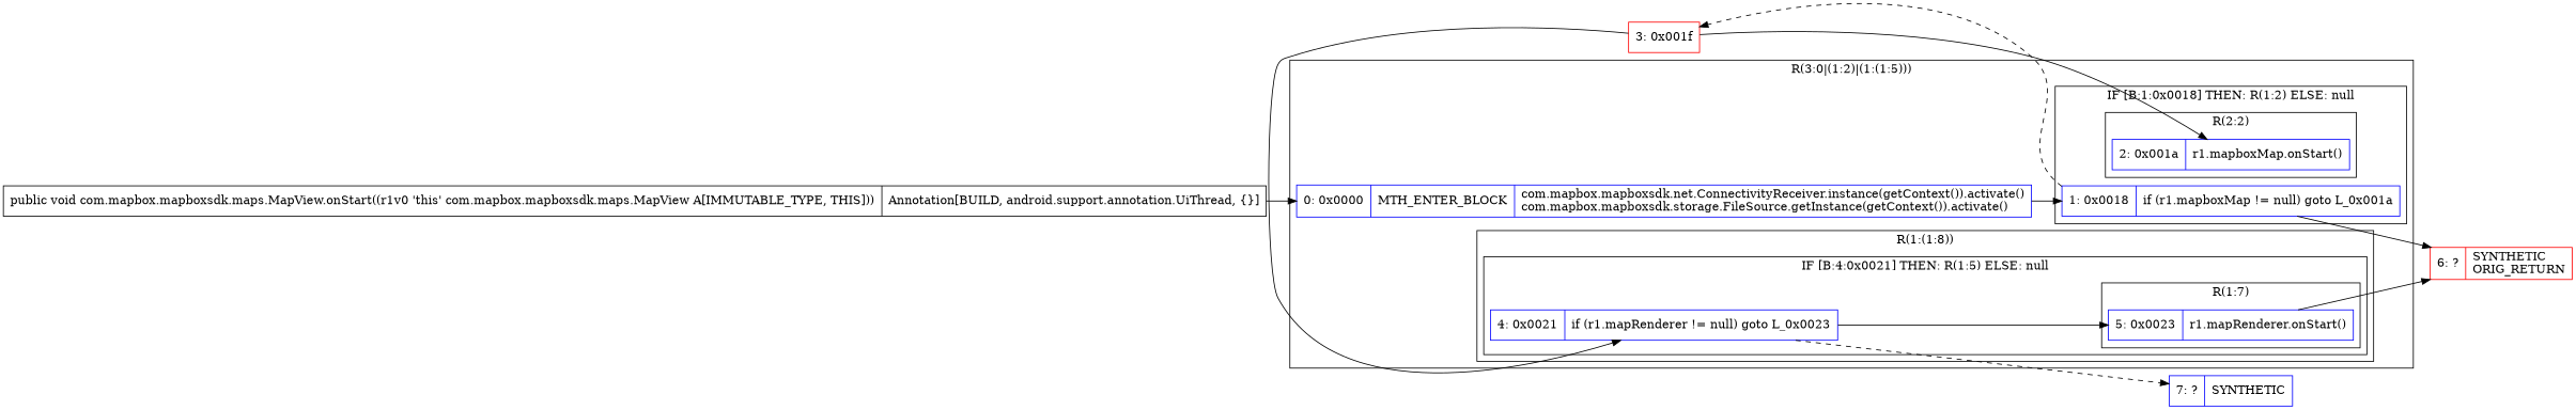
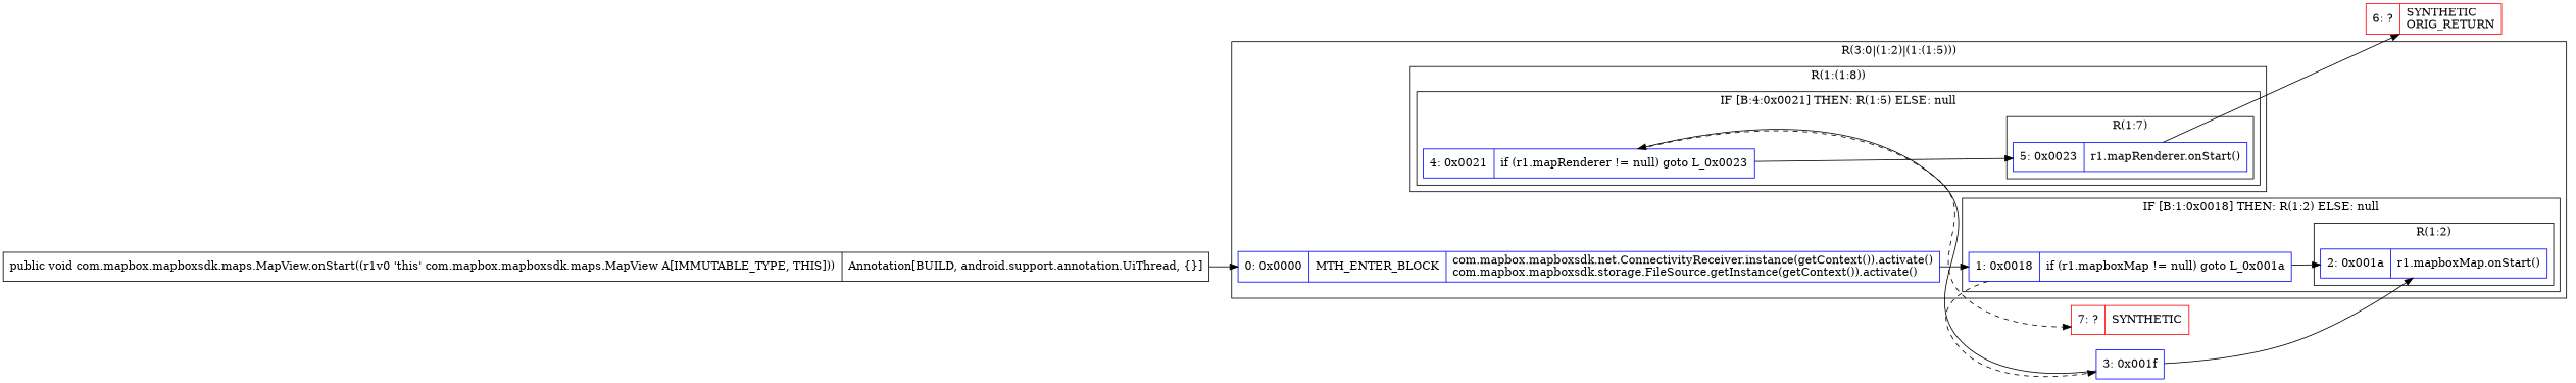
  digraph {
    rankdir=LR
    node [color=blue shape=record]
    n1 [label="{2\:\ 0x001a|r1.mapboxMap.onStart()\l}"]
    n2 [label="{1\:\ 0x0018|if (r1.mapboxMap != null) goto L_0x001a\l}"]
    n3 [label="{5\:\ 0x0023|r1.mapRenderer.onStart()\l}"]
    n4 [label="{4\:\ 0x0021|if (r1.mapRenderer != null) goto L_0x0023\l}"]
    n5 [label="{0\:\ 0x0000|MTH_ENTER_BLOCK\l|com.mapbox.mapboxsdk.net.ConnectivityReceiver.instance(getContext()).activate()\lcom.mapbox.mapboxsdk.storage.FileSource.getInstance(getContext()).activate()\l}"]
-   n6 [color=red label="{3\:\ 0x001f}"]
+   n6 [label="{3\:\ 0x001f}"]
    n7 [color=red label="{6\:\ ?|SYNTHETIC\lORIG_RETURN\l}"]
-   n8 [label="{7\:\ ?|SYNTHETIC\l}"]
+   n8 [color=red label="{7\:\ ?|SYNTHETIC\l}"]
    n9 [label="{public void com.mapbox.mapboxsdk.maps.MapView.onStart((r1v0 'this' com.mapbox.mapboxsdk.maps.MapView A[IMMUTABLE_TYPE, THIS]))  | Annotation[BUILD, android.support.annotation.UiThread, \{\}]\l}" color=""]
    subgraph cluster_1 {
      label="R(3:0|(1:2)|(1:(1:5)))"
      n5
      subgraph cluster_2 {
        label="IF [B:1:0x0018] THEN: R(1:2) ELSE: null"
        n2
        subgraph cluster_3 {
-         label="R(2:2)"
+         label="R(1:2)"
          n1
        }
      }
      subgraph cluster_4 {
        label="R(1:(1:8))"
        subgraph cluster_5 {
          label="IF [B:4:0x0021] THEN: R(1:5) ELSE: null"
          n4
          subgraph cluster_6 {
            label="R(1:7)"
            n3
          }
        }
      }
    }
-   n2 -> n7
+   n2 -> n1
    n2 -> n6 [style=dashed]
    n3 -> n7
    n4 -> n3
    n4 -> n8 [style=dashed]
    n5 -> n2
    n6 -> n1
    n6 -> n4
    n9 -> n5
  }
